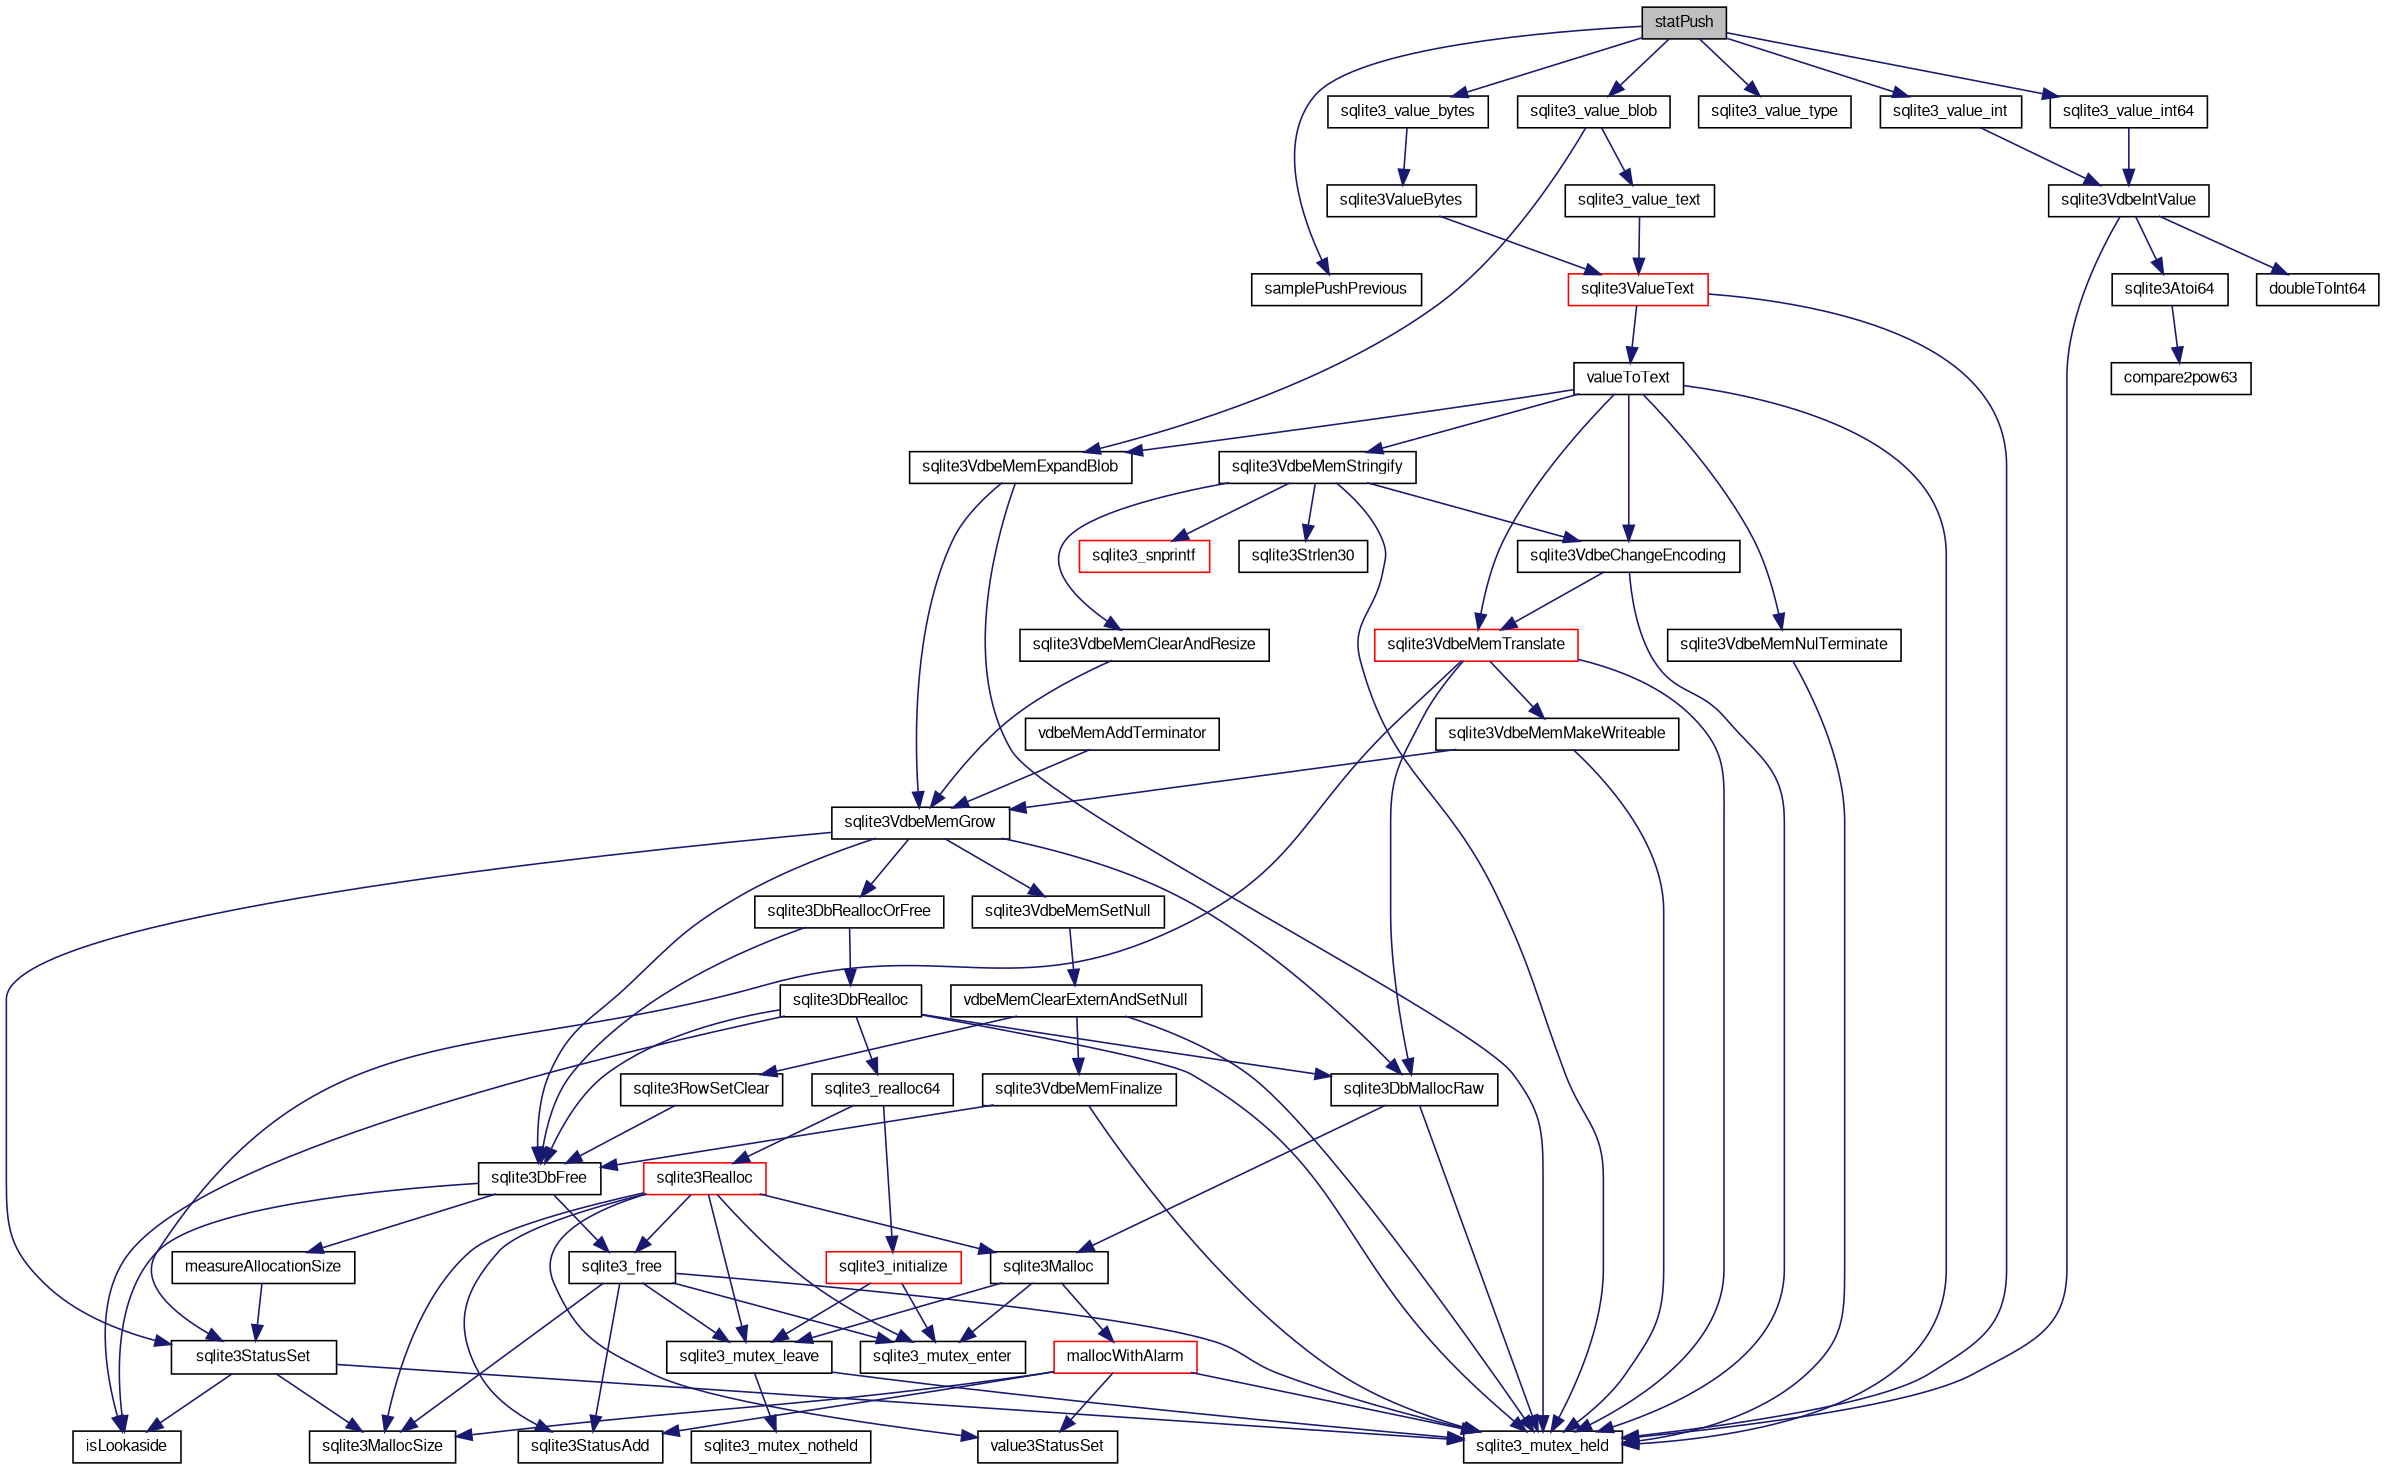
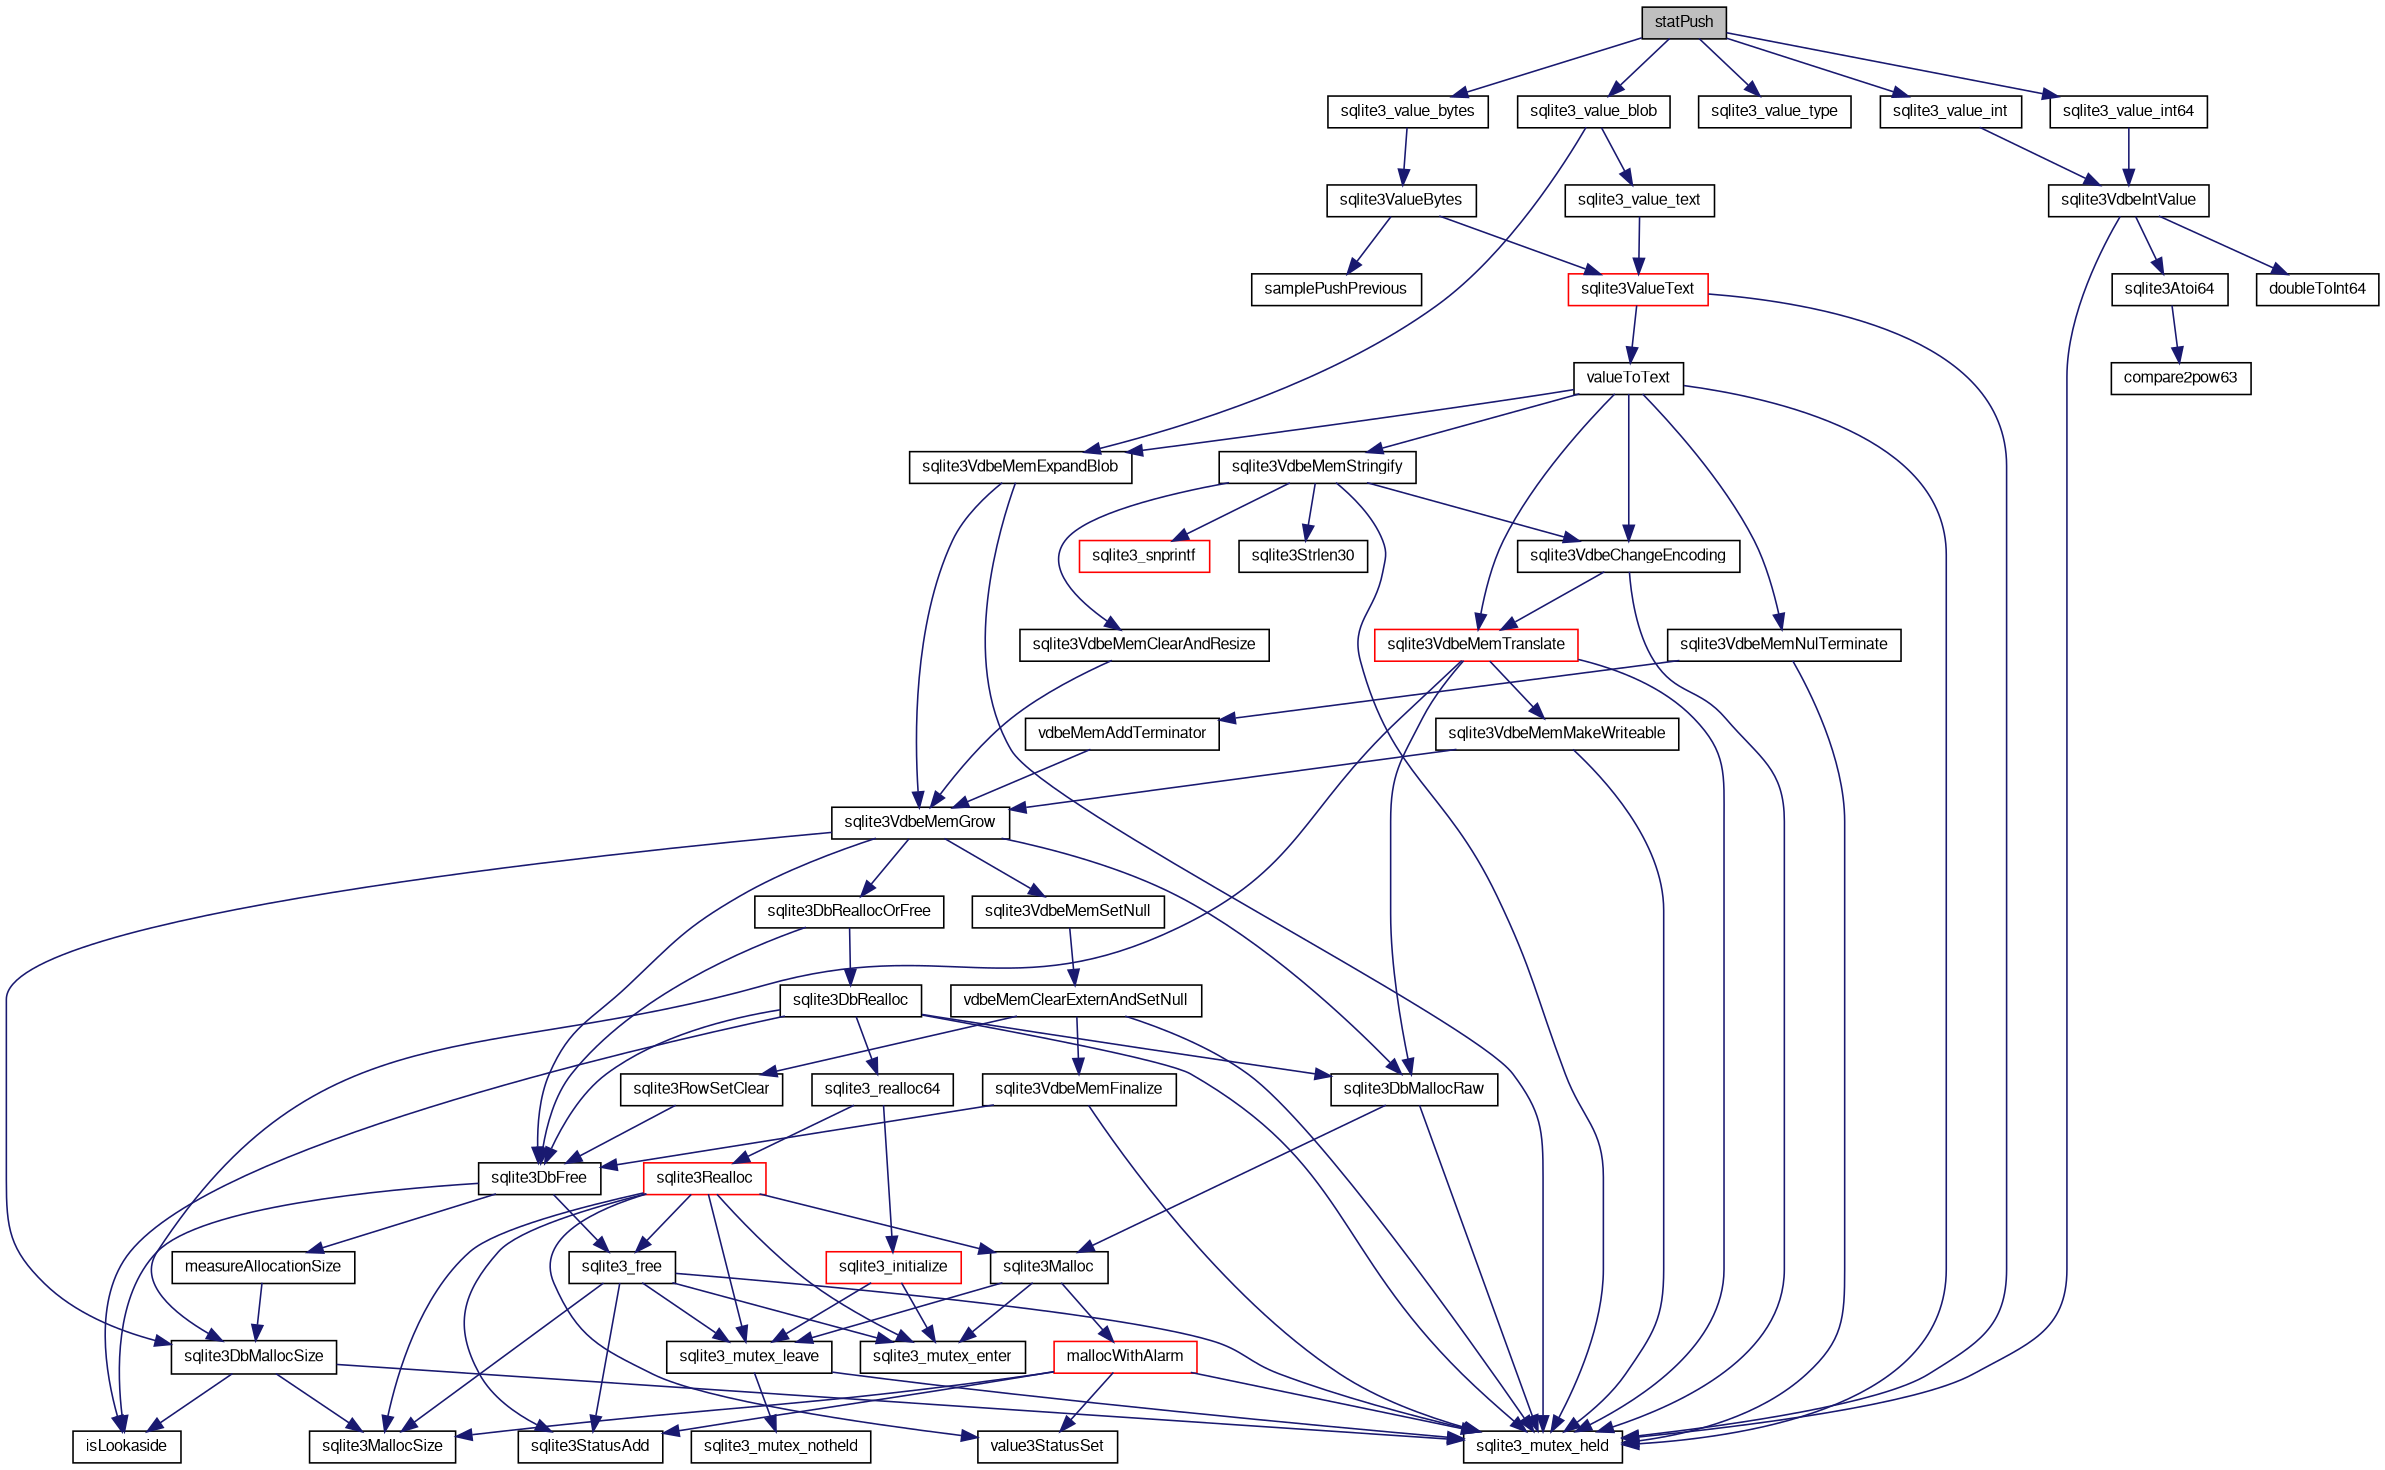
  digraph {
    rankdir=TB
    node [color=black fillcolor=white fontname=FreeSans fontsize=10 shape=record style=filled]
    edge [color=midnightblue fontname=FreeSans fontsize=10 labelfontname=FreeSans labelfontsize=10 style=solid]
    n1 [fillcolor=grey75 fontcolor=black height=0.2 label=statPush width=0.4]
    n2 [height=0.2 label=sqlite3_value_blob width=0.4]
    n3 [height=0.2 label=sqlite3_value_int width=0.4]
    n4 [height=0.2 label=samplePushPrevious width=0.4]
    n5 [height=0.2 label=sqlite3_value_type width=0.4]
    n6 [height=0.2 label=sqlite3_value_int64 width=0.4]
    n7 [height=0.2 label=sqlite3_value_bytes width=0.4]
    n8 [height=0.2 label=sqlite3VdbeMemExpandBlob width=0.4]
    n9 [height=0.2 label=sqlite3_value_text width=0.4]
    n10 [height=0.2 label=sqlite3VdbeIntValue width=0.4]
    n11 [height=0.2 label=sqlite3ValueBytes width=0.4]
    n12 [height=0.2 label=sqlite3_mutex_held width=0.4]
    n13 [height=0.2 label=sqlite3VdbeMemGrow width=0.4]
    n14 [color=red height=0.2 label=sqlite3ValueText width=0.4]
-   n15 [height=0.2 label=sqlite3StatusSet width=0.4]
+   n15 [height=0.2 label=sqlite3DbMallocSize width=0.4]
    n16 [height=0.2 label=sqlite3DbReallocOrFree width=0.4]
    n17 [height=0.2 label=sqlite3DbMallocRaw width=0.4]
    n18 [height=0.2 label=sqlite3DbFree width=0.4]
    n19 [height=0.2 label=sqlite3VdbeMemSetNull width=0.4]
    n20 [height=0.2 label=sqlite3MallocSize width=0.4]
    n21 [height=0.2 label=isLookaside width=0.4]
    n22 [height=0.2 label=sqlite3DbRealloc width=0.4]
    n23 [height=0.2 label=sqlite3Malloc width=0.4]
    n24 [height=0.2 label=measureAllocationSize width=0.4]
    n25 [height=0.2 label=sqlite3_free width=0.4]
    n26 [height=0.2 label=vdbeMemClearExternAndSetNull width=0.4]
    n27 [height=0.2 label=sqlite3_realloc64 width=0.4]
    n28 [color=red height=0.2 label=sqlite3_initialize width=0.4]
    n29 [color=red height=0.2 label=sqlite3Realloc width=0.4]
    n30 [height=0.2 label=sqlite3_mutex_enter width=0.4]
    n31 [color=red height=0.2 label=mallocWithAlarm width=0.4]
    n32 [height=0.2 label=sqlite3_mutex_leave width=0.4]
    n33 [height=0.2 label=value3StatusSet width=0.4]
    n34 [height=0.2 label=sqlite3StatusAdd width=0.4]
    n35 [height=0.2 label=sqlite3_mutex_notheld width=0.4]
    n36 [height=0.2 label=sqlite3VdbeMemFinalize width=0.4]
    n37 [height=0.2 label=sqlite3RowSetClear width=0.4]
    n38 [height=0.2 label=valueToText width=0.4]
    n39 [height=0.2 label=sqlite3VdbeChangeEncoding width=0.4]
    n40 [height=0.2 label=sqlite3VdbeMemNulTerminate width=0.4]
    n41 [height=0.2 label=sqlite3VdbeMemStringify width=0.4]
    n42 [color=red height=0.2 label=sqlite3VdbeMemTranslate width=0.4]
    n43 [height=0.2 label=sqlite3VdbeMemMakeWriteable width=0.4]
    n44 [height=0.2 label=vdbeMemAddTerminator width=0.4]
    n45 [height=0.2 label=sqlite3VdbeMemClearAndResize width=0.4]
    n46 [color=red height=0.2 label=sqlite3_snprintf width=0.4]
    n47 [height=0.2 label=sqlite3Strlen30 width=0.4]
    n48 [height=0.2 label=doubleToInt64 width=0.4]
    n49 [height=0.2 label=sqlite3Atoi64 width=0.4]
    n50 [height=0.2 label=compare2pow63 width=0.4]
    n1 -> n2
    n1 -> n3
-   n1 -> n4
+   n11 -> n4
    n1 -> n5
    n1 -> n6
    n1 -> n7
    n2 -> n8
    n2 -> n9
    n3 -> n10
    n6 -> n10
    n7 -> n11
    n8 -> n12
    n8 -> n13
    n9 -> n14
    n10 -> n12
    n10 -> n48
    n10 -> n49
    n11 -> n14
    n13 -> n15
    n13 -> n16
    n13 -> n17
    n13 -> n18
    n13 -> n19
    n14 -> n12
    n14 -> n38
    n15 -> n12
    n15 -> n20
    n15 -> n21
    n16 -> n18
    n16 -> n22
    n17 -> n12
    n17 -> n23
    n18 -> n21
    n18 -> n24
    n18 -> n25
    n19 -> n26
    n22 -> n12
    n22 -> n17
    n22 -> n18
    n22 -> n21
    n22 -> n27
    n23 -> n30
    n23 -> n31
    n23 -> n32
    n24 -> n15
    n25 -> n12
    n25 -> n20
    n25 -> n30
    n25 -> n32
    n25 -> n34
    n26 -> n12
    n26 -> n36
    n26 -> n37
    n27 -> n28
    n27 -> n29
    n28 -> n30
    n28 -> n32
    n29 -> n20
    n29 -> n23
    n29 -> n25
    n29 -> n30
    n29 -> n32
    n29 -> n33
    n29 -> n34
    n31 -> n12
    n31 -> n20
    n31 -> n33
    n31 -> n34
    n32 -> n12
    n32 -> n35
    n36 -> n12
    n36 -> n18
    n37 -> n18
    n38 -> n8
    n38 -> n12
    n38 -> n39
    n38 -> n40
    n38 -> n41
    n38 -> n42
    n39 -> n12
    n39 -> n42
    n40 -> n12
+   n40 -> n44
    n41 -> n12
    n41 -> n39
    n41 -> n45
    n41 -> n46
    n41 -> n47
    n42 -> n12
    n42 -> n15
    n42 -> n17
    n42 -> n43
    n43 -> n12
    n43 -> n13
    n44 -> n13
    n45 -> n13
    n49 -> n50
  }
